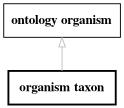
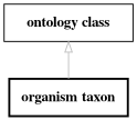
  digraph {
    fontsize=32
    penwidth=5
    node [color=black fontname="times bold" shape=rectangle]
    n1 [label=" organism taxon " style=bold]
-   "ontology class" [label="ontology organism"]
+   "ontology class"
    "ontology class" -> n1 [arrowtail=onormal color=gray dir=back fontcolor=darkgray]
  }
